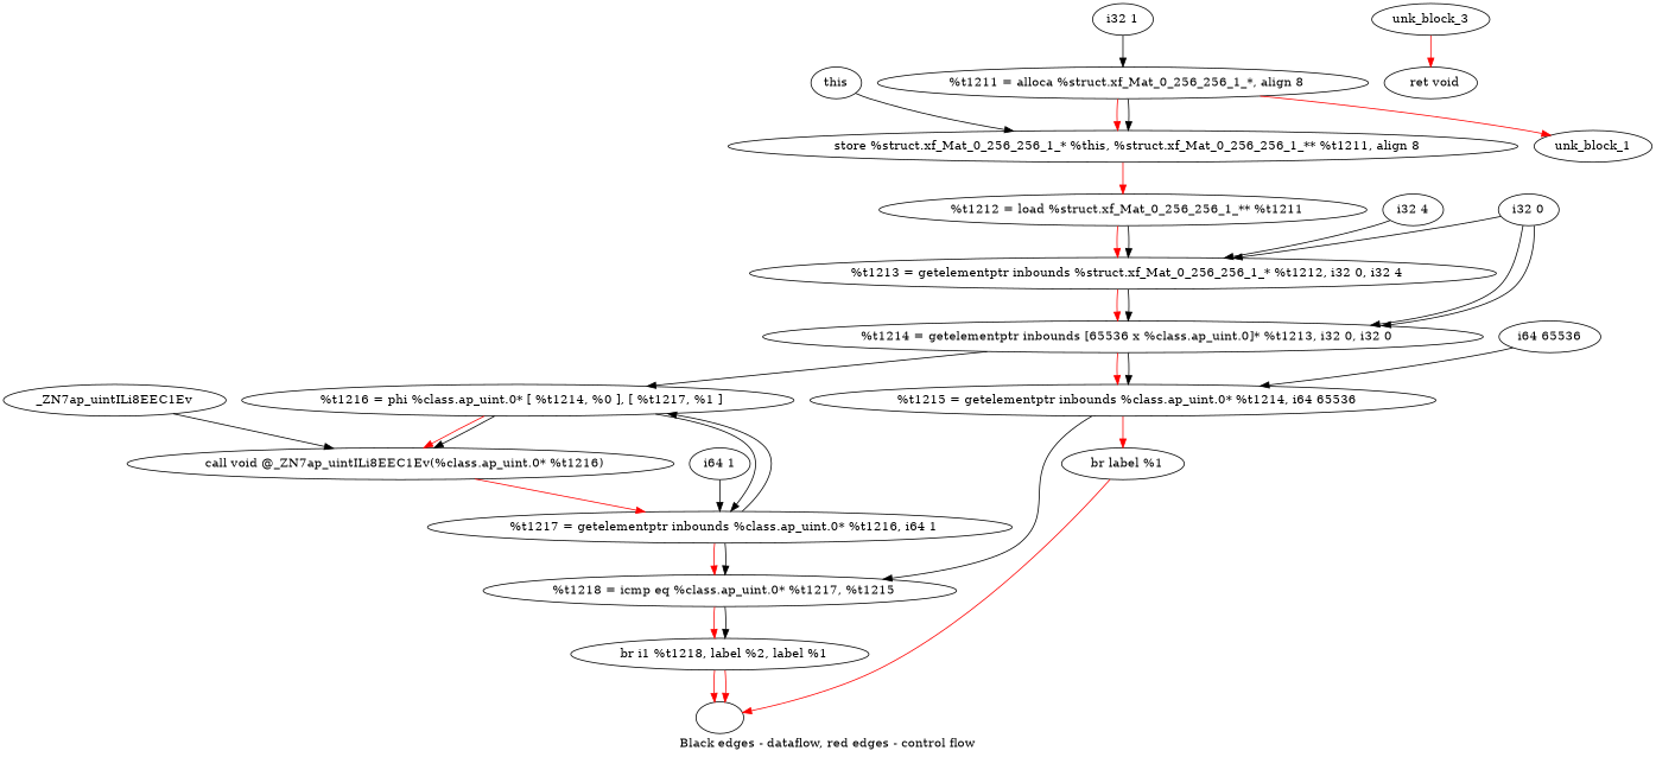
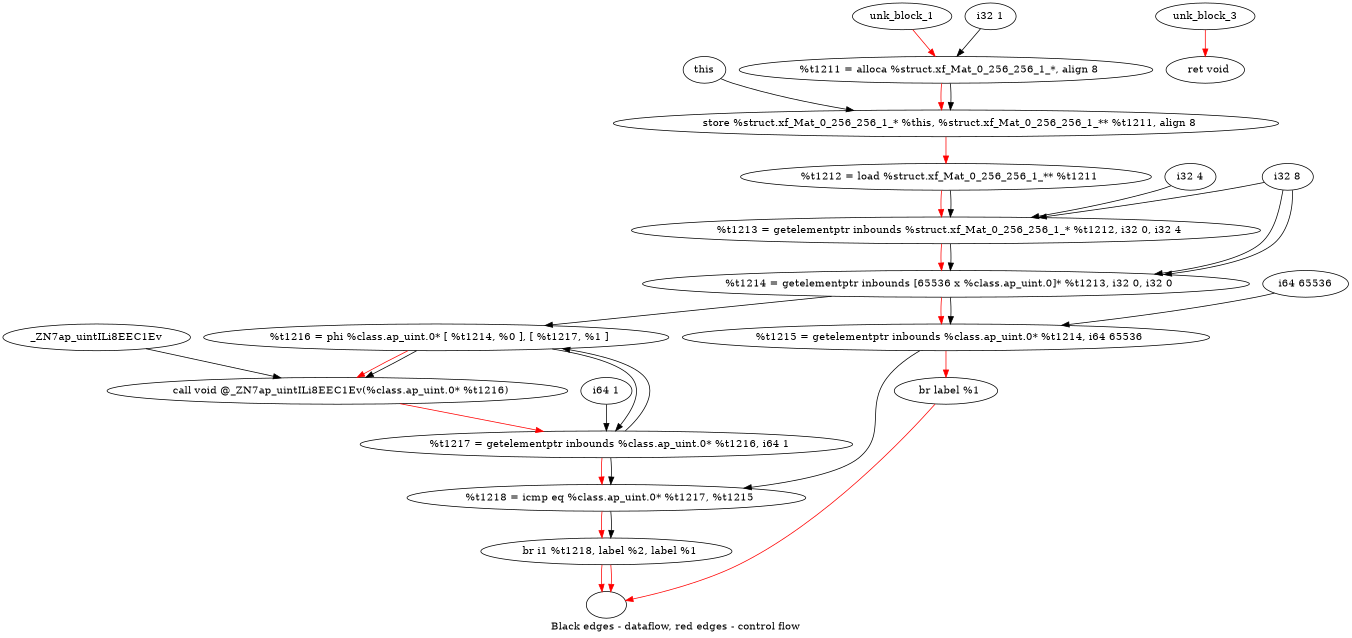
  digraph {
    compound=true
    label="Black edges - dataflow, red edges - control flow"
    n1 [label="  %t1211 = alloca %struct.xf_Mat_0_256_256_1_*, align 8"]
    n2 [label="  store %struct.xf_Mat_0_256_256_1_* %this, %struct.xf_Mat_0_256_256_1_** %t1211, align 8"]
    n3 [label="  %t1212 = load %struct.xf_Mat_0_256_256_1_** %t1211"]
    n4 [label="  %t1213 = getelementptr inbounds %struct.xf_Mat_0_256_256_1_* %t1212, i32 0, i32 4"]
    n5 [label="  %t1214 = getelementptr inbounds [65536 x %class.ap_uint.0]* %t1213, i32 0, i32 0"]
    n6 [label="  %t1215 = getelementptr inbounds %class.ap_uint.0* %t1214, i64 65536"]
    n7 [label="  %t1216 = phi %class.ap_uint.0* [ %t1214, %0 ], [ %t1217, %1 ]"]
    n8 [label="  br label %1"]
    n9 [label="  %t1218 = icmp eq %class.ap_uint.0* %t1217, %t1215"]
    n10 [label="  call void @_ZN7ap_uintILi8EEC1Ev(%class.ap_uint.0* %t1216)"]
    n11 [label="  %t1217 = getelementptr inbounds %class.ap_uint.0* %t1216, i64 1"]
    ""
    n13 [label="  br i1 %t1218, label %2, label %1"]
    unk_block_1
    "i32 1"
    this
-   "i32 0"
+   "i32 0" [label="i32 8"]
    "i32 4"
    "i64 65536"
    _ZN7ap_uintILi8EEC1Ev
    "i64 1"
    n22 [label="  ret void"]
    unk_block_3
    n1 -> n2 [color=red weight=2]
    n1 -> n2
    n2 -> n3 [color=red weight=2]
    n3 -> n4 [color=red weight=2]
    n3 -> n4
    n4 -> n5 [color=red weight=2]
    n4 -> n5
    n5 -> n6 [color=red weight=2]
    n5 -> n6
    n5 -> n7
    n6 -> n8 [color=red weight=2]
    n6 -> n9
    n7 -> n10 [color=red weight=2]
    n7 -> n10
    n7 -> n11
    n8 -> "" [color=red]
    n9 -> n13 [color=red weight=2]
    n9 -> n13
    n10 -> n11 [color=red weight=2]
    n11 -> n7
    n11 -> n9 [color=red weight=2]
    n11 -> n9
    n13 -> "" [color=red]
    n13 -> "" [color=red]
-   n1 -> unk_block_1 [color=red]
+   unk_block_1 -> n1 [color=red]
    "i32 1" -> n1
    this -> n2
    "i32 0" -> n4
    "i32 0" -> n5
    "i32 0" -> n5
    "i32 4" -> n4
    "i64 65536" -> n6
    _ZN7ap_uintILi8EEC1Ev -> n10
    "i64 1" -> n11
    unk_block_3 -> n22 [color=red]
  }
